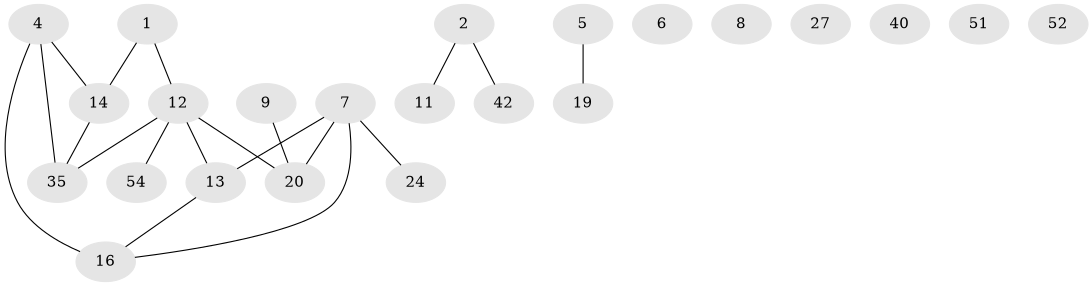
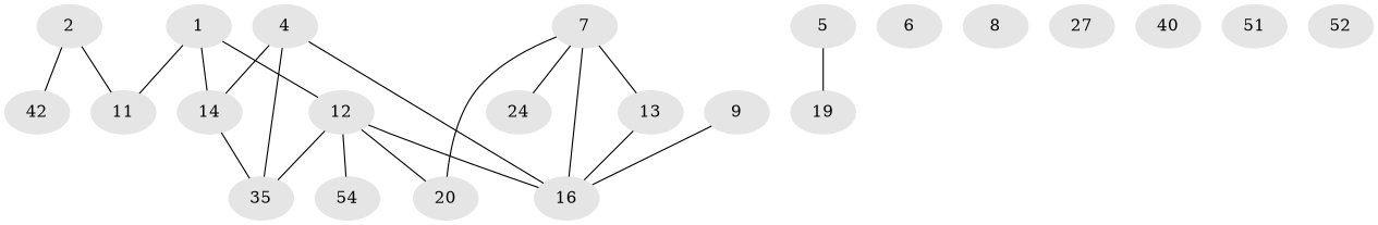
  graph {
    node [color=gray90 style=filled]
    1 [super="+41+25"]
    11 [super="+33"]
    12 [super="+34+44+38"]
    14 [super="+46+28"]
    16 [super="+50+18"]
    35 [super="+47"]
    20 [super="+31"]
    54
    2 [super="+3+22"]
    42
    4 [super="+10"]
    5 [super="+36+21+15+29"]
    19
    6
    7 [super="+23+37+17"]
    24 [super="+43"]
    13
    9 [super="+32"]
    8
    27
    40
    51
    52
+   1 -- 11
    1 -- 12
    1 -- 14
-   12 -- 13
+   12 -- 16
    12 -- 35
    12 -- 20
    12 -- 54
    14 -- 35
    2 -- 11
    2 -- 42
    4 -- 14 [weight=2]
    4 -- 16 [weight=2]
    4 -- 35
    5 -- 19
    7 -- 16
    7 -- 20
    7 -- 24
    7 -- 13 [weight=2]
    13 -- 16
-   9 -- 20
+   9 -- 16
  }
